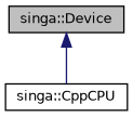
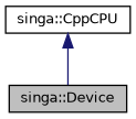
  digraph {
    node [color=black fontname=Helvetica fontsize=10 shape=record style=filled]
    n1 [fillcolor=grey75 fontcolor=black height=0.2 label="singa::Device" width=0.4]
    n2 [fillcolor=white height=0.2 label="singa::CppCPU" width=0.4]
-   n1 -> n2 [color=midnightblue dir=back fontname=Helvetica fontsize=10 labelfontname=Helvetica labelfontsize=10 style=solid]
+   n2 -> n1 [color=midnightblue dir=back fontname=Helvetica fontsize=10 labelfontname=Helvetica labelfontsize=10 style=solid]
  }
